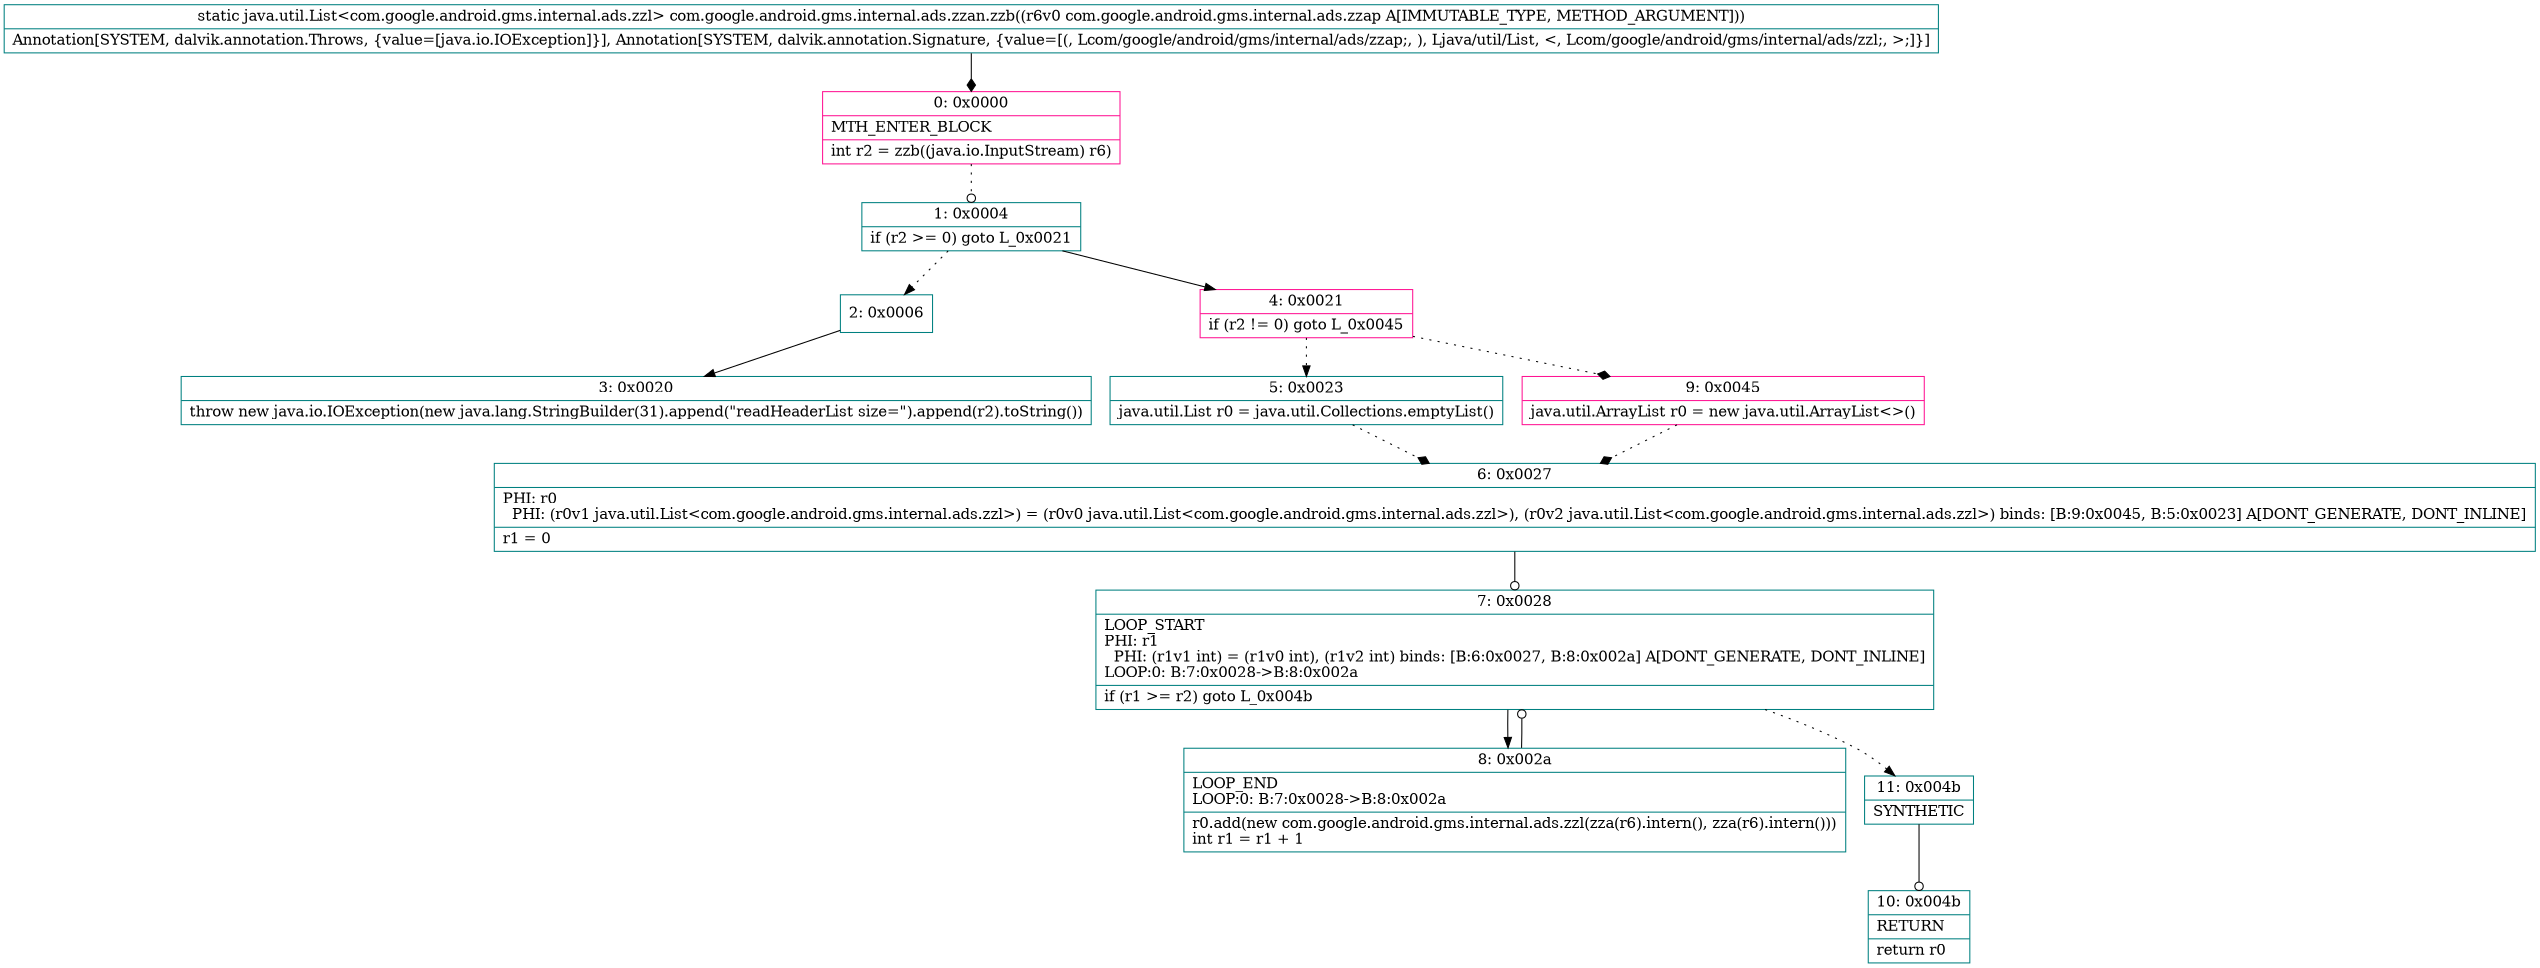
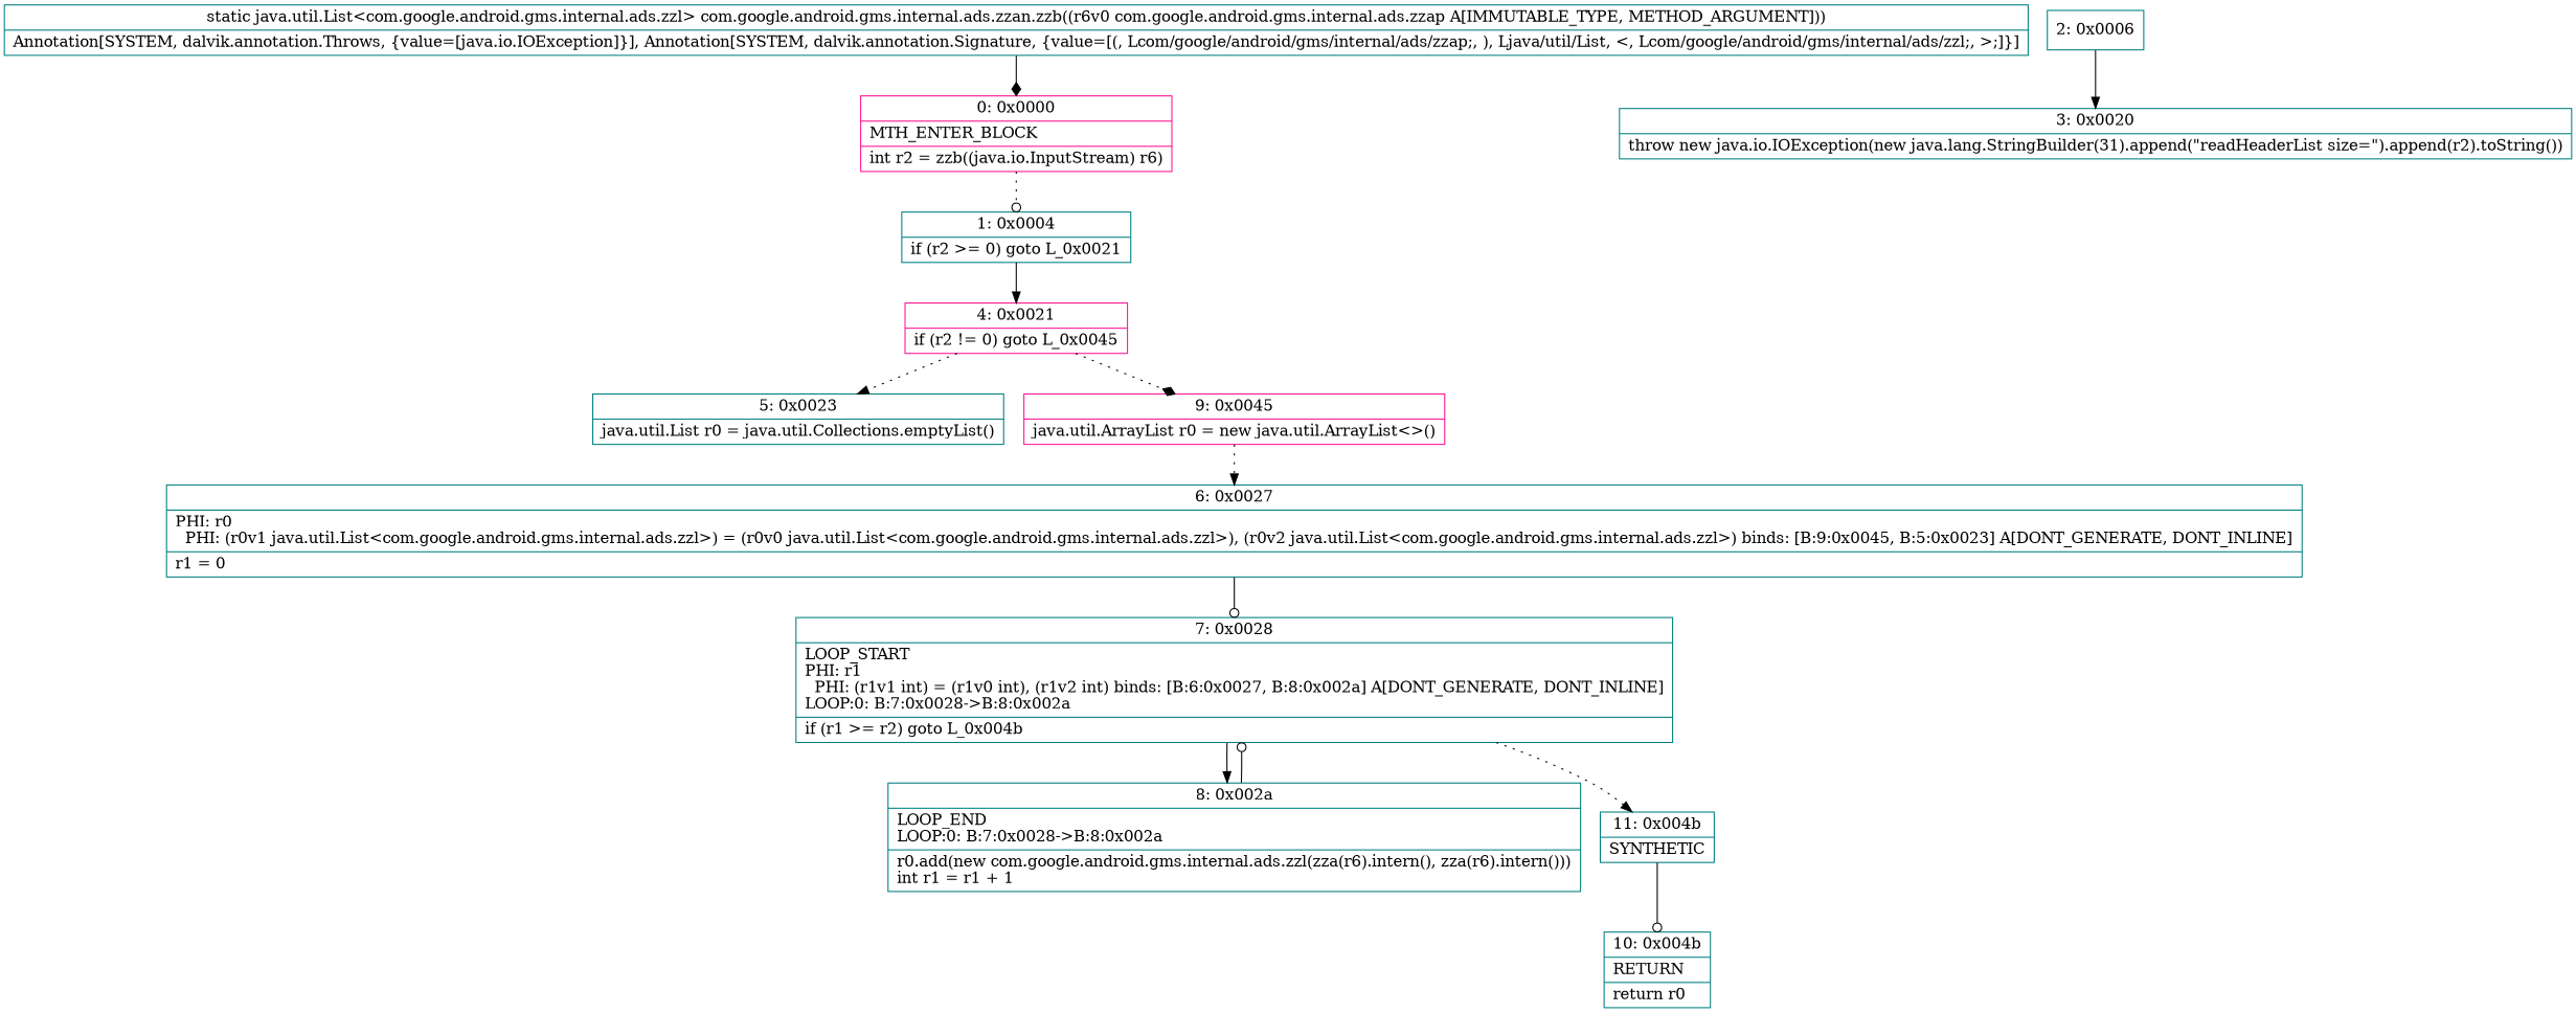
  digraph {
    node [color=teal shape=record]
    edge [arrowhead=normal style=dotted]
    n1 [color=deeppink label="{0\:\ 0x0000|MTH_ENTER_BLOCK\l|int r2 = zzb((java.io.InputStream) r6)\l}"]
    n2 [label="{1\:\ 0x0004|if (r2 \>= 0) goto L_0x0021\l}"]
    n3 [label="{2\:\ 0x0006}"]
    n4 [color=deeppink label="{4\:\ 0x0021|if (r2 != 0) goto L_0x0045\l}"]
    n5 [label="{3\:\ 0x0020|throw new java.io.IOException(new java.lang.StringBuilder(31).append(\"readHeaderList size=\").append(r2).toString())\l}"]
    n6 [label="{5\:\ 0x0023|java.util.List r0 = java.util.Collections.emptyList()\l}"]
    n7 [color=deeppink label="{9\:\ 0x0045|java.util.ArrayList r0 = new java.util.ArrayList\<\>()\l}"]
    n8 [label="{6\:\ 0x0027|PHI: r0 \l  PHI: (r0v1 java.util.List\<com.google.android.gms.internal.ads.zzl\>) = (r0v0 java.util.List\<com.google.android.gms.internal.ads.zzl\>), (r0v2 java.util.List\<com.google.android.gms.internal.ads.zzl\>) binds: [B:9:0x0045, B:5:0x0023] A[DONT_GENERATE, DONT_INLINE]\l|r1 = 0\l}"]
    n9 [label="{7\:\ 0x0028|LOOP_START\lPHI: r1 \l  PHI: (r1v1 int) = (r1v0 int), (r1v2 int) binds: [B:6:0x0027, B:8:0x002a] A[DONT_GENERATE, DONT_INLINE]\lLOOP:0: B:7:0x0028\-\>B:8:0x002a\l|if (r1 \>= r2) goto L_0x004b\l}"]
    n10 [label="{8\:\ 0x002a|LOOP_END\lLOOP:0: B:7:0x0028\-\>B:8:0x002a\l|r0.add(new com.google.android.gms.internal.ads.zzl(zza(r6).intern(), zza(r6).intern()))\lint r1 = r1 + 1\l}"]
    n11 [label="{11\:\ 0x004b|SYNTHETIC\l}"]
    n12 [label="{10\:\ 0x004b|RETURN\l|return r0\l}"]
    n13 [label="{static java.util.List\<com.google.android.gms.internal.ads.zzl\> com.google.android.gms.internal.ads.zzan.zzb((r6v0 com.google.android.gms.internal.ads.zzap A[IMMUTABLE_TYPE, METHOD_ARGUMENT]))  | Annotation[SYSTEM, dalvik.annotation.Throws, \{value=[java.io.IOException]\}], Annotation[SYSTEM, dalvik.annotation.Signature, \{value=[(, Lcom\/google\/android\/gms\/internal\/ads\/zzap;, ), Ljava\/util\/List, \<, Lcom\/google\/android\/gms\/internal\/ads\/zzl;, \>;]\}]\l}"]
    n1 -> n2 [arrowhead=odot]
-   n2 -> n3
    n2 -> n4 [style=solid]
    n3 -> n5 [style=solid]
    n4 -> n6
    n4 -> n7 [arrowhead=diamond]
-   n6 -> n8 [arrowhead=diamond]
-   n7 -> n8 [arrowhead=diamond]
+   n7 -> n8
    n8 -> n9 [arrowhead=odot style=solid]
    n9 -> n10 [style=solid]
    n9 -> n11
    n10 -> n9 [arrowhead=odot style=solid]
    n11 -> n12 [arrowhead=odot style=solid]
    n13 -> n1 [arrowhead=diamond style=solid]
  }
